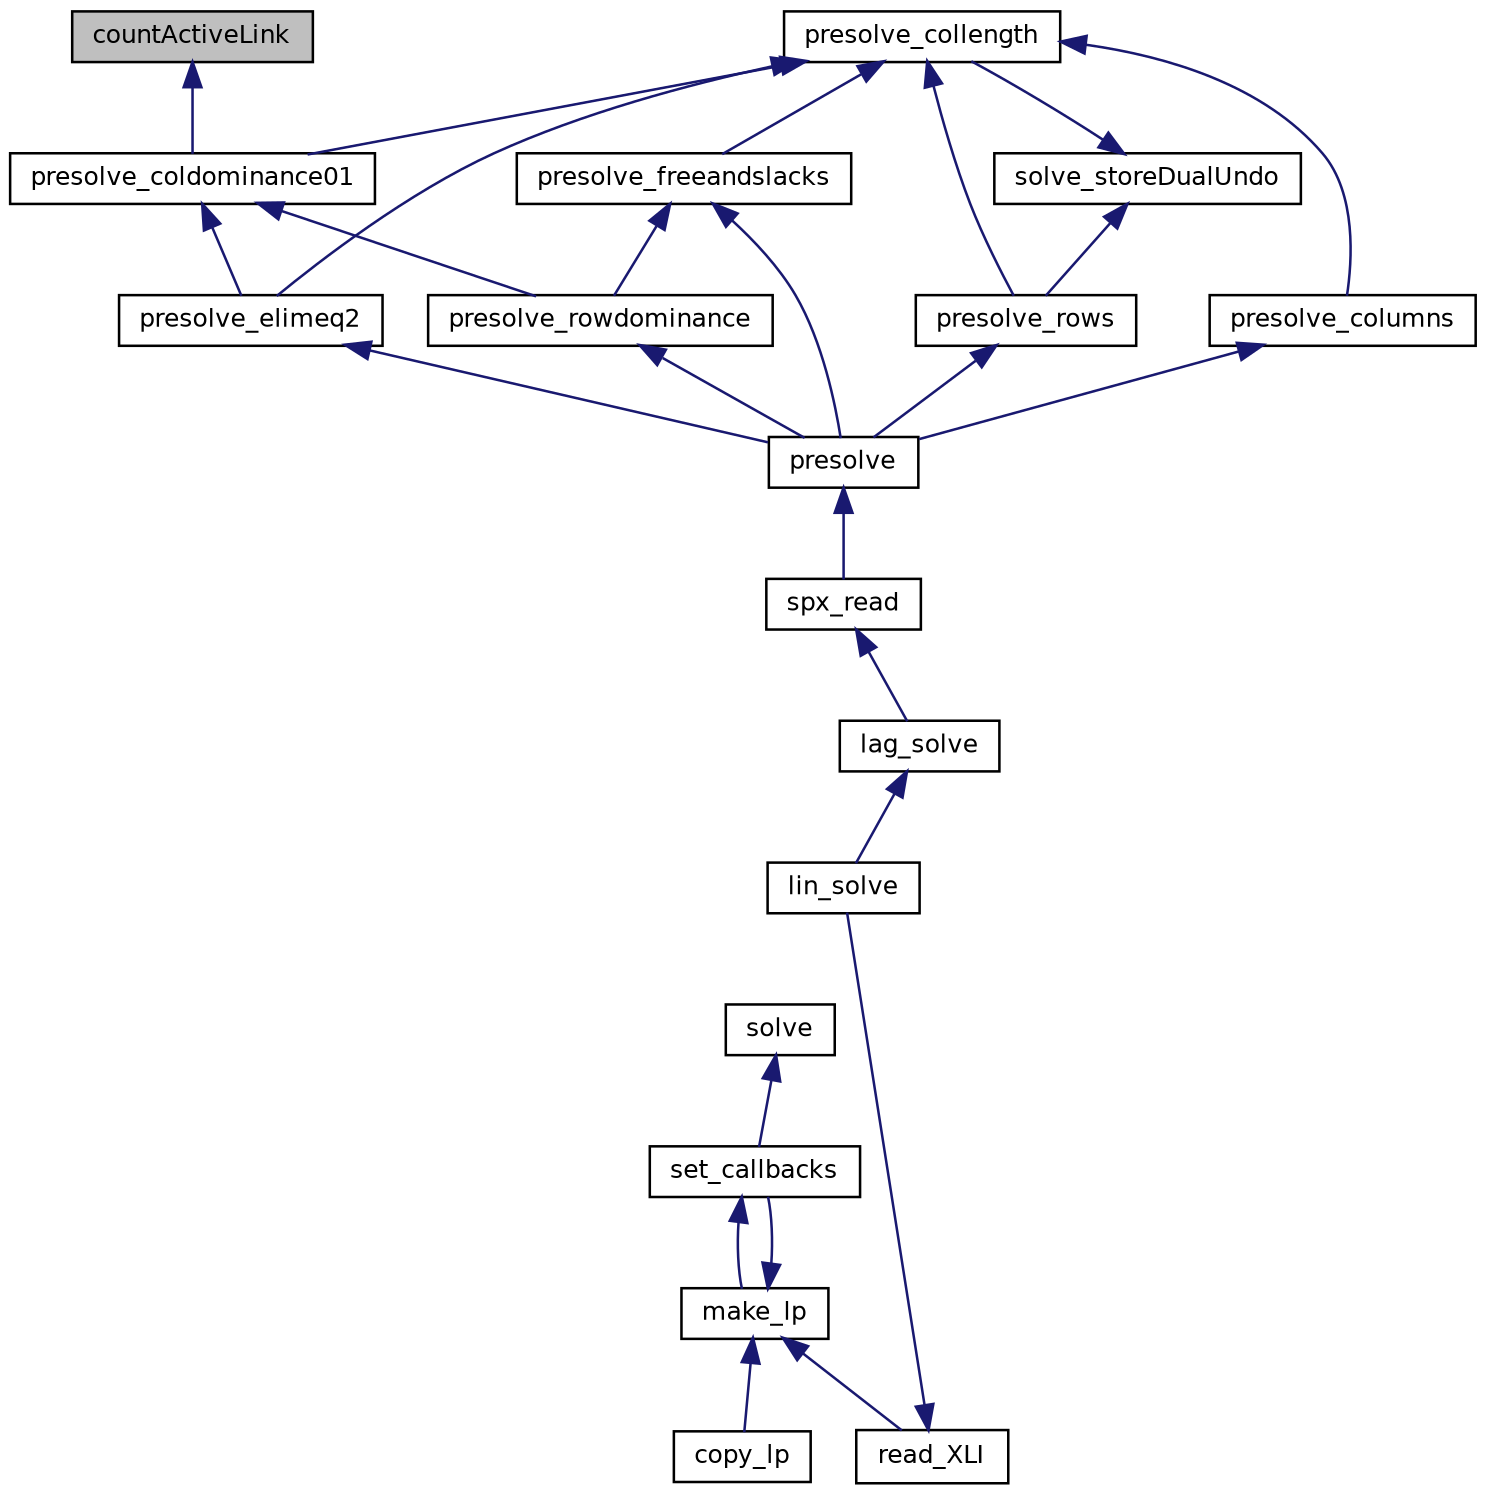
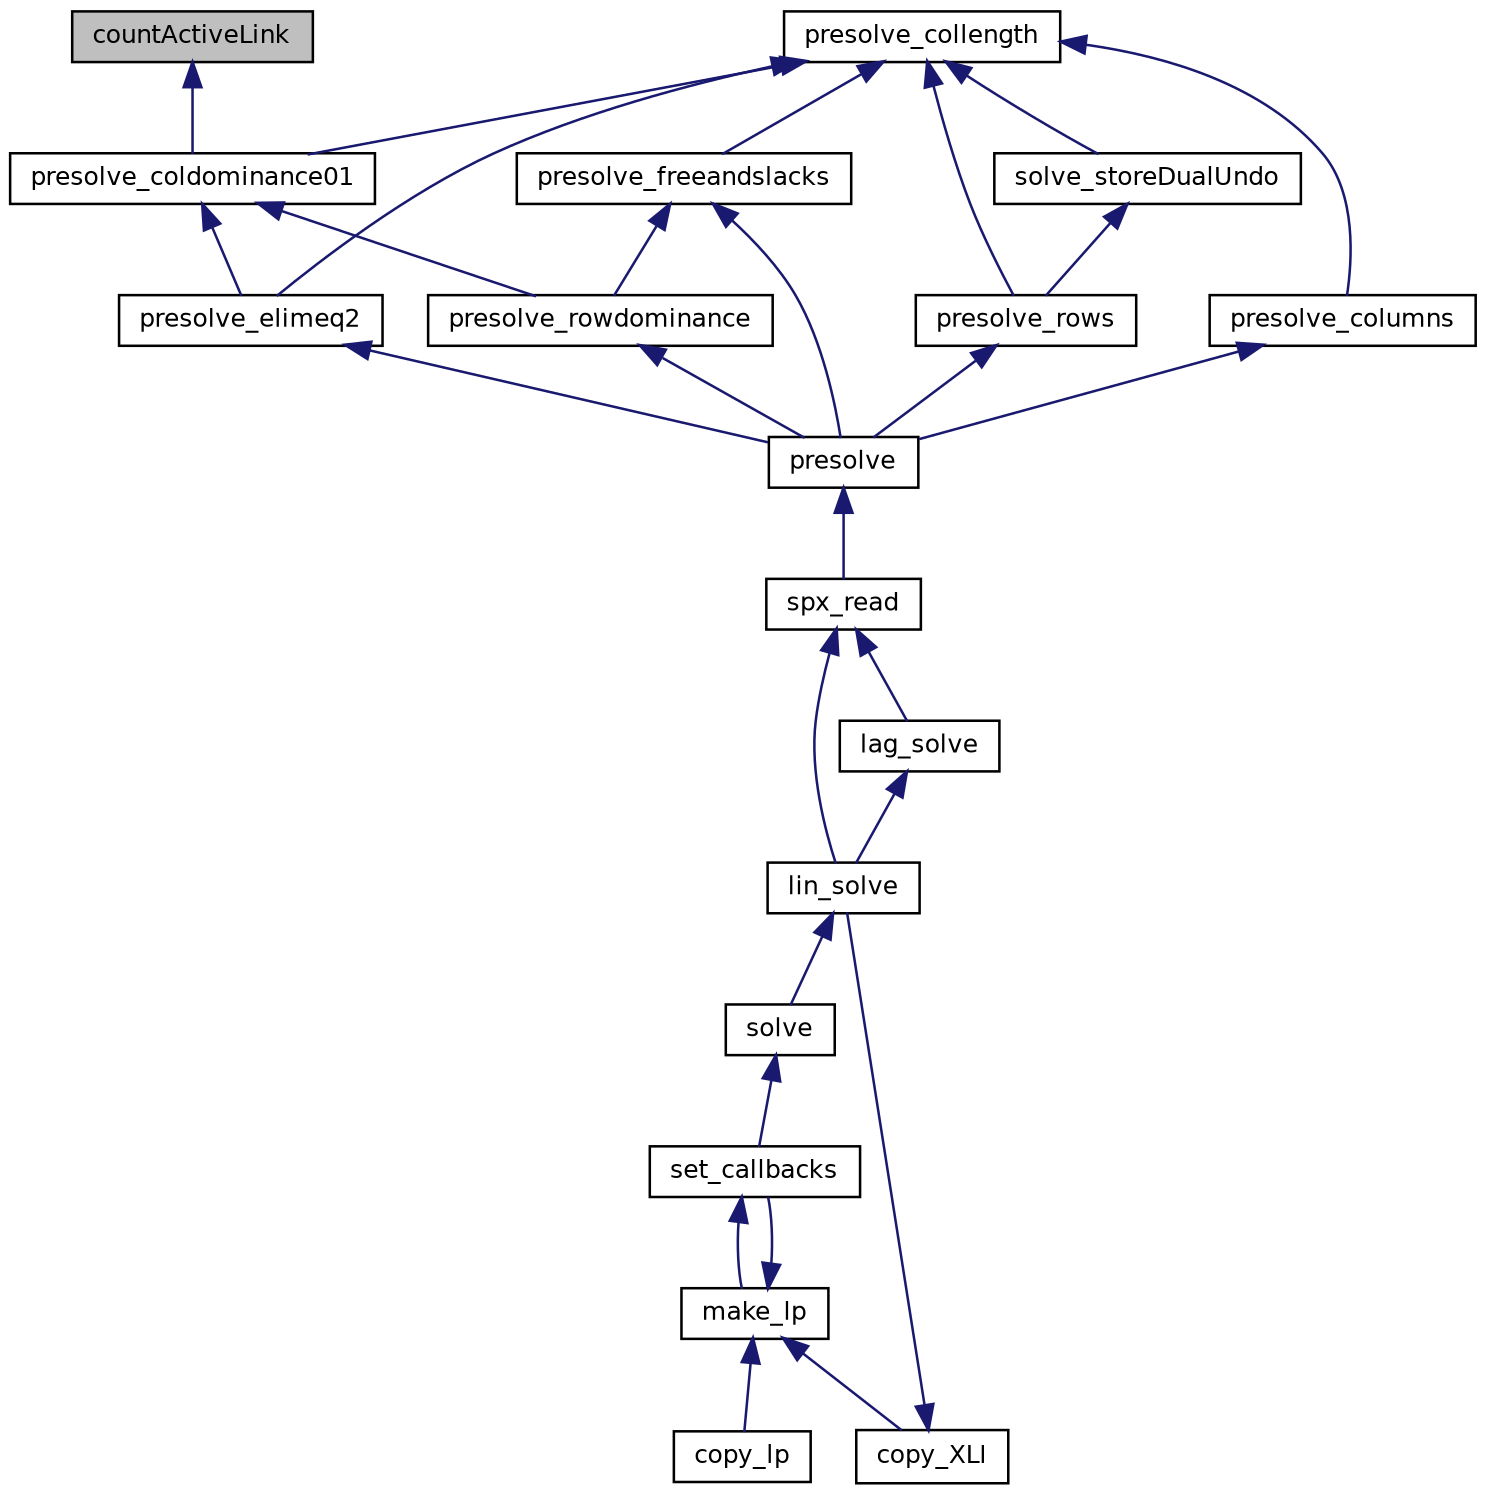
  digraph {
    rankdir=TB
    node [color=black fillcolor=white fontname=Helvetica fontsize=10 shape=record style=filled]
    edge [color=midnightblue dir=back fontname=Helvetica fontsize=10 labelfontname=Helvetica labelfontsize=10 style=solid]
    n1 [fillcolor=grey75 fontcolor=black height=0.2 label=countActiveLink width=0.4]
    n2 [height=0.2 label=presolve_coldominance01 width=0.4]
    n3 [height=0.2 label=presolve_rowdominance width=0.4]
    n4 [height=0.2 label=presolve_elimeq2 width=0.4]
    n5 [height=0.2 label=presolve width=0.4]
    n6 [height=0.2 label=spx_read width=0.4]
    n7 [height=0.2 label=presolve_collength width=0.4]
    n8 [height=0.2 label=solve_storeDualUndo width=0.4]
    n9 [height=0.2 label=presolve_rows width=0.4]
    n10 [height=0.2 label=presolve_columns width=0.4]
    n11 [height=0.2 label=presolve_freeandslacks width=0.4]
    n12 [height=0.2 label=lag_solve width=0.4]
    n13 [height=0.2 label=lin_solve width=0.4]
    n14 [height=0.2 label=solve width=0.4]
    n15 [height=0.2 label=set_callbacks width=0.4]
    n16 [height=0.2 label=make_lp width=0.4]
    n17 [height=0.2 label=copy_lp width=0.4]
-   n18 [height=0.2 label=read_XLI width=0.4]
+   n18 [height=0.2 label=copy_XLI width=0.4]
    n1 -> n2
    n2 -> n3
    n2 -> n4
    n3 -> n5
    n4 -> n5
    n5 -> n6
    n6 -> n12
+   n6 -> n13
    n7 -> n2
    n7 -> n4
-   n8 -> n7
+   n7 -> n8
    n7 -> n9
    n7 -> n10
    n7 -> n11
    n8 -> n9
    n9 -> n5
    n10 -> n5
    n11 -> n3
    n11 -> n5
    n12 -> n13
+   n13 -> n14
    n14 -> n15
    n15 -> n16
    n16 -> n15
    n16 -> n17
    n16 -> n18
    n18 -> n13
  }
